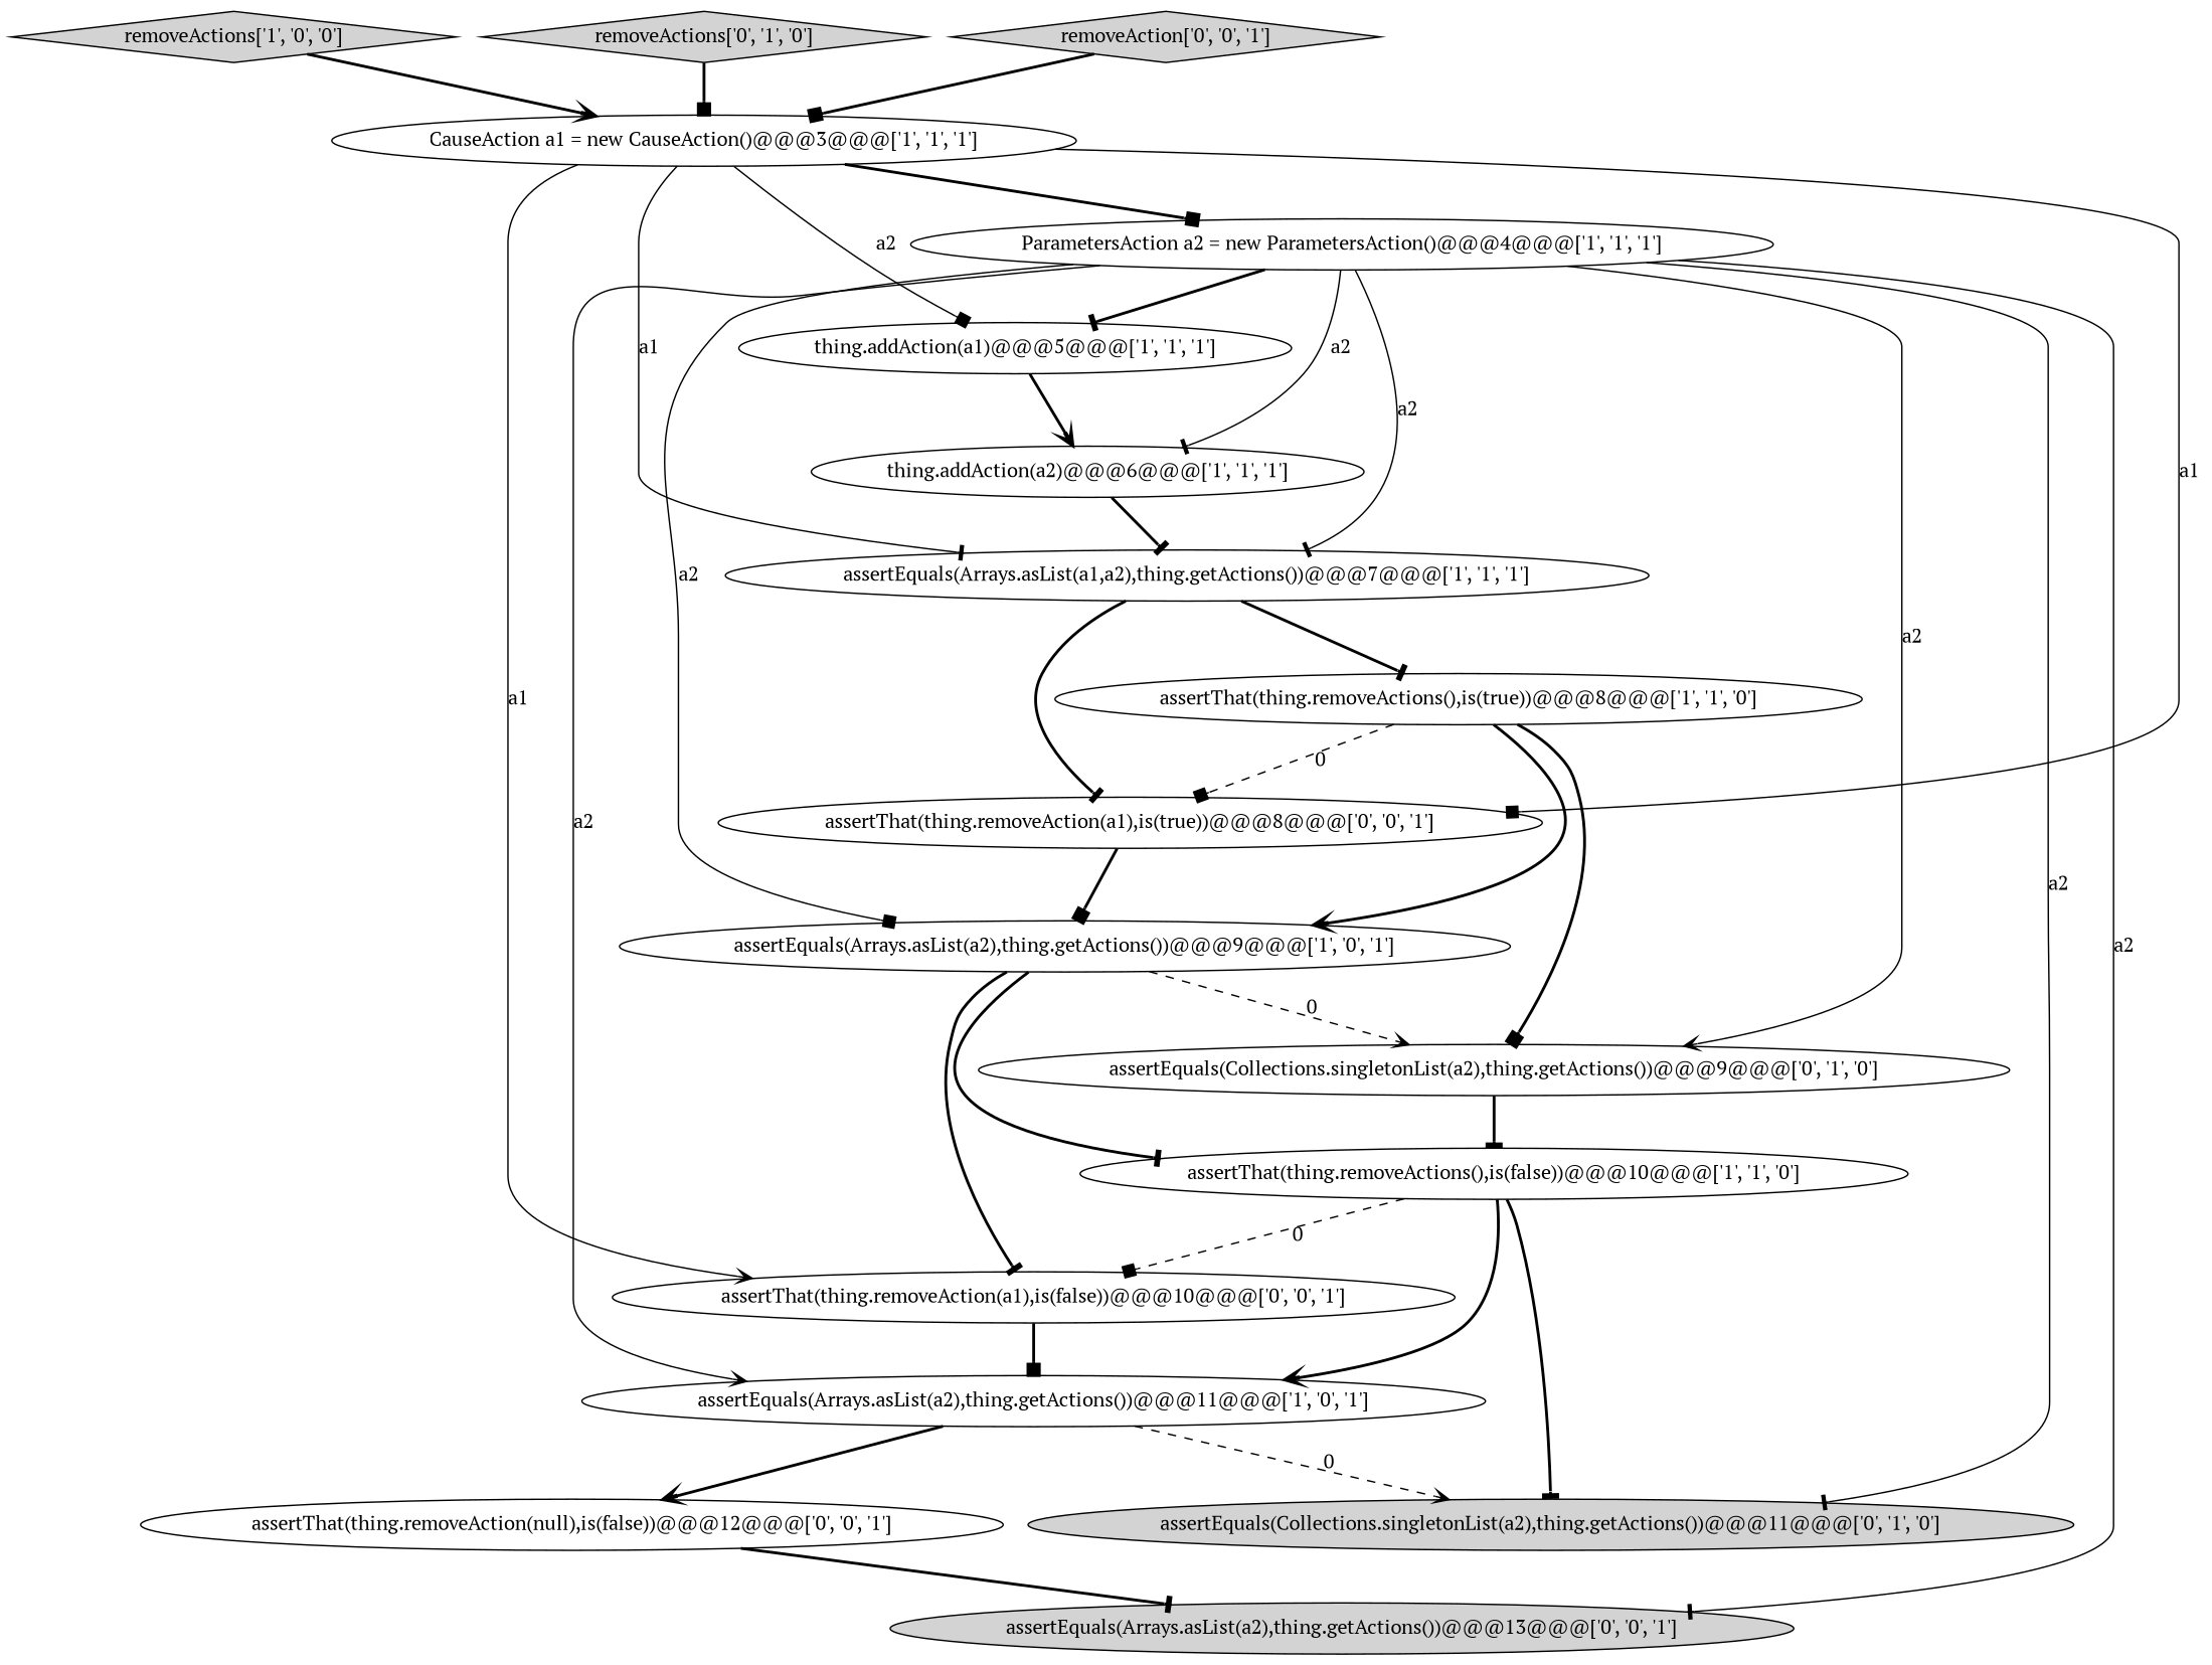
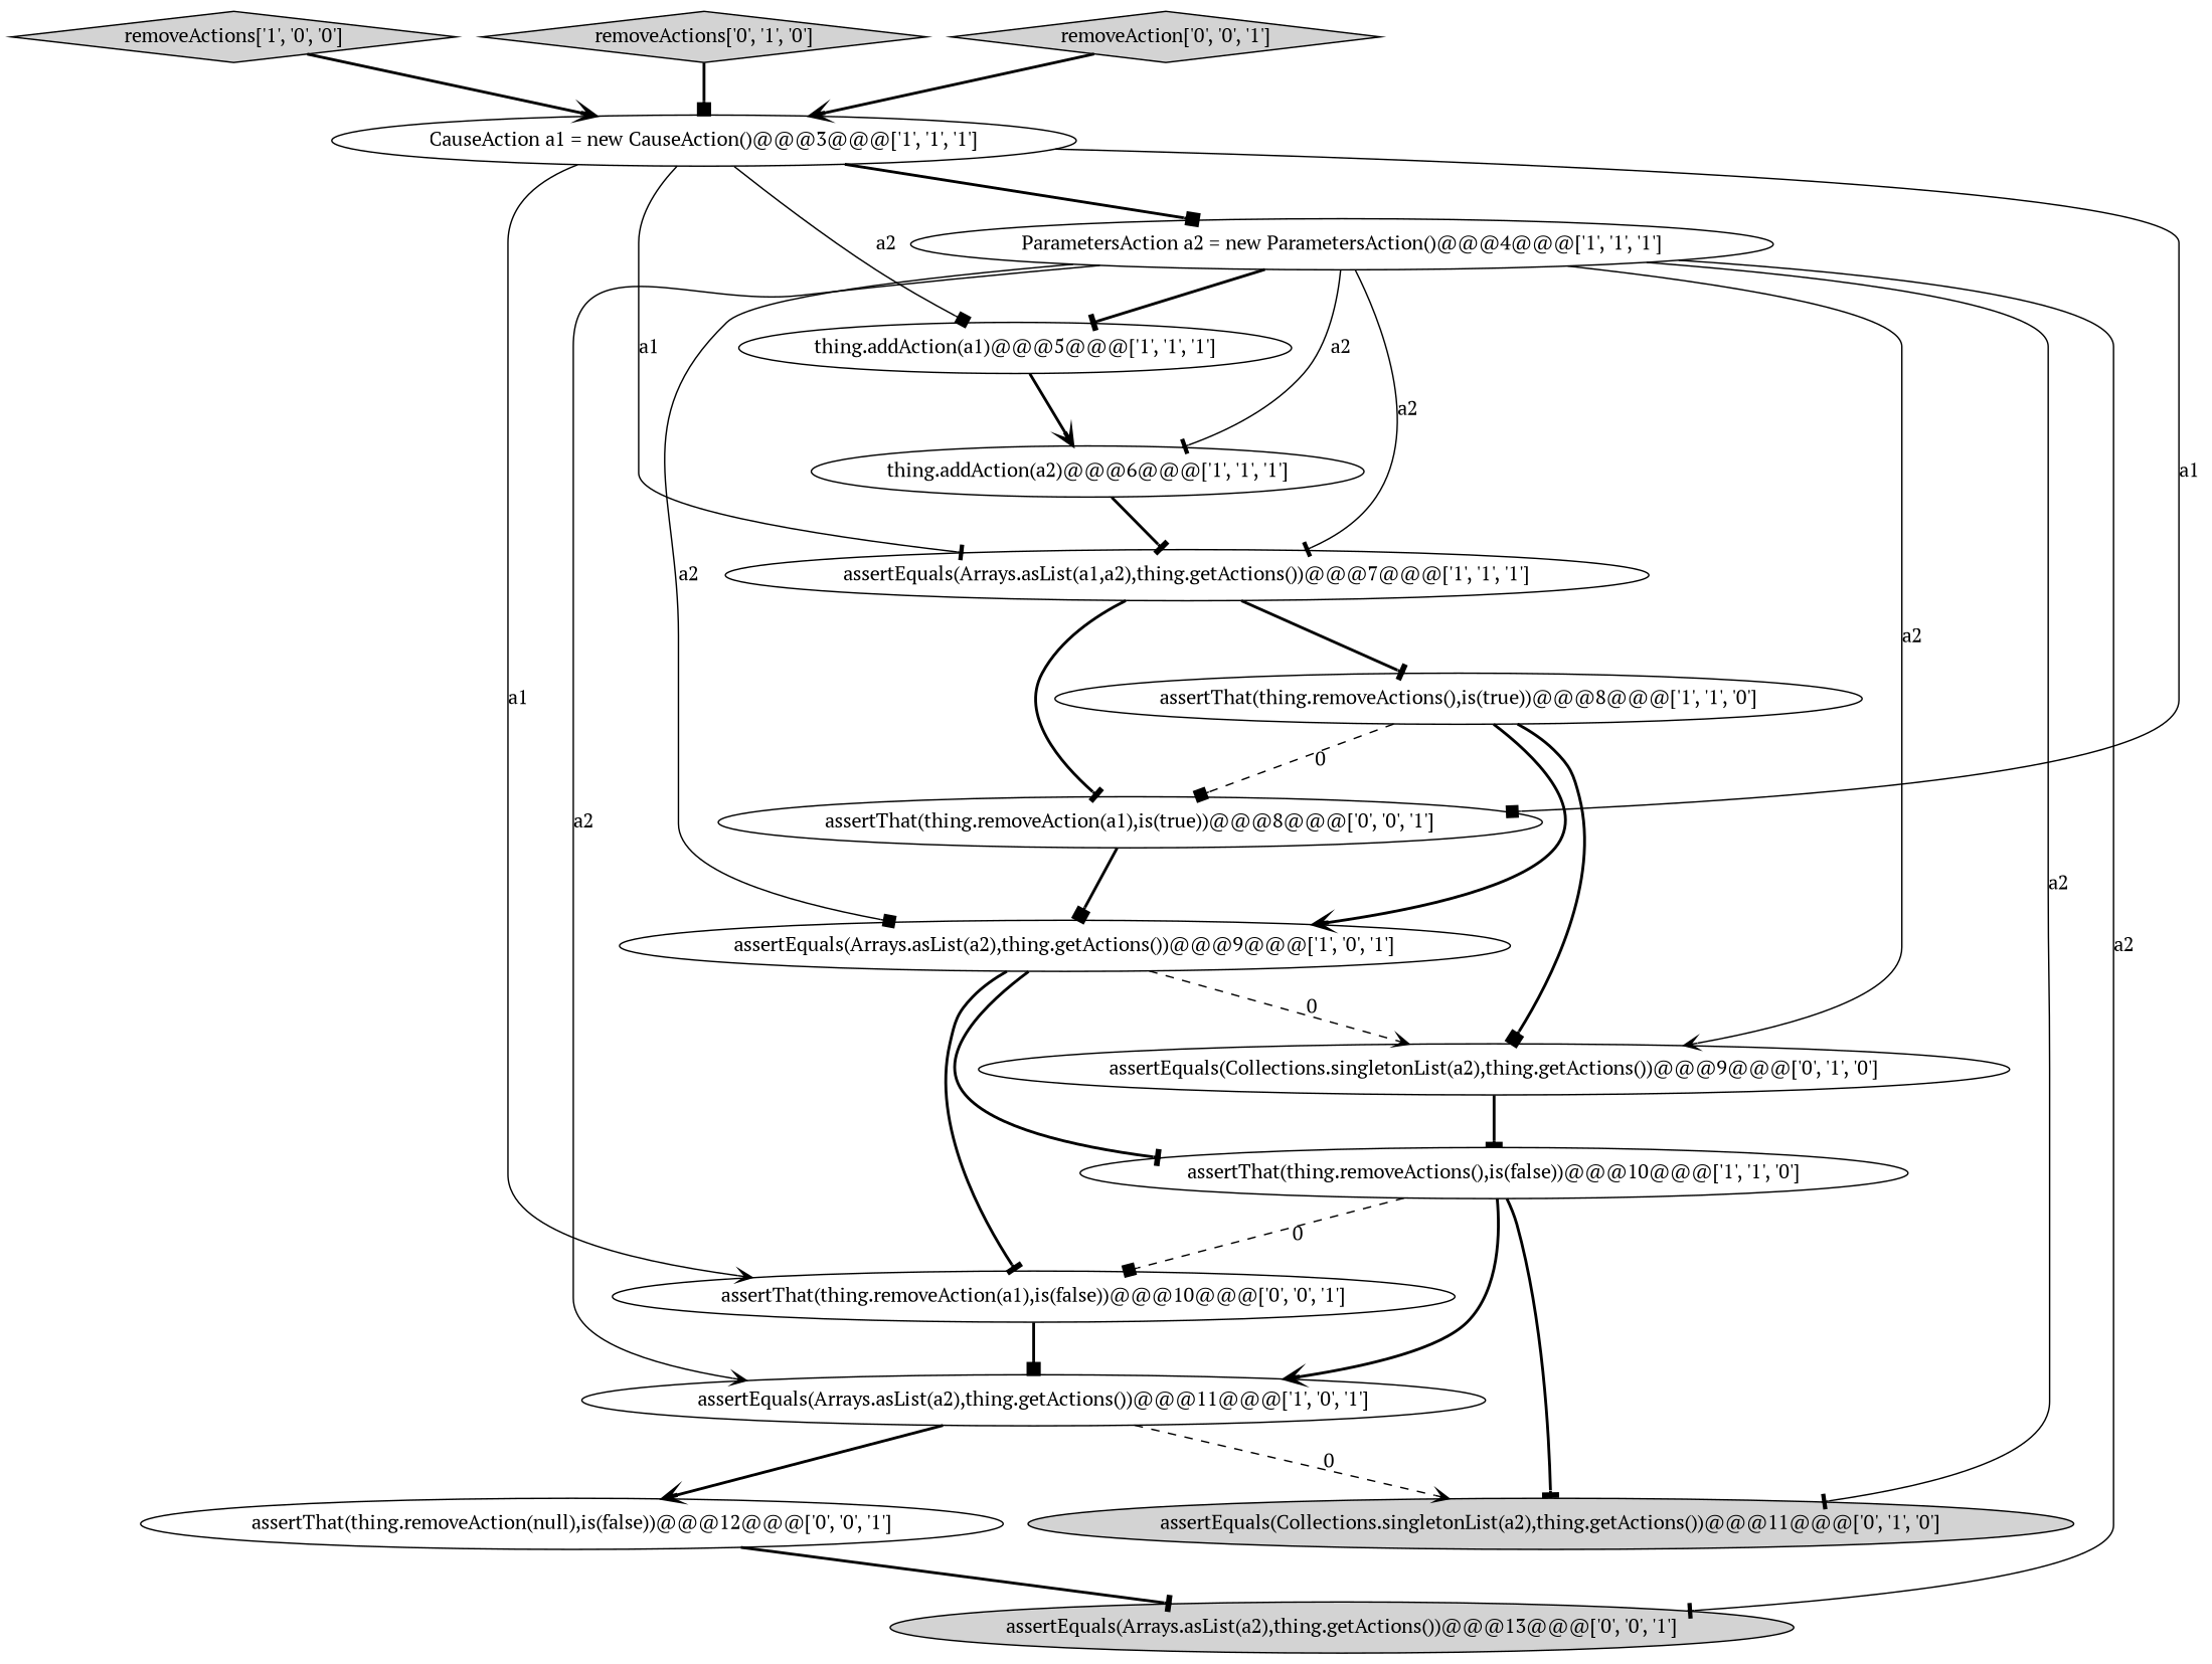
  digraph {
    fontname="PT Serif"
    node [fillcolor=white fontname="PT Serif" shape=ellipse style=filled]
    edge [arrowhead=tee fontname="PT Serif" style=bold]
    n1 [label="assertThat(thing.removeAction(a1),is(false))@@@10@@@['0', '0', '1']"]
    n2 [label="assertEquals(Arrays.asList(a2),thing.getActions())@@@11@@@['1', '0', '1']"]
    n3 [fillcolor=lightgray label="assertEquals(Collections.singletonList(a2),thing.getActions())@@@11@@@['0', '1', '0']"]
    n4 [label="assertThat(thing.removeAction(null),is(false))@@@12@@@['0', '0', '1']"]
    n5 [label="assertThat(thing.removeActions(),is(false))@@@10@@@['1', '1', '0']"]
    n6 [label="thing.addAction(a1)@@@5@@@['1', '1', '1']"]
    n7 [label="thing.addAction(a2)@@@6@@@['1', '1', '1']"]
    n8 [label="assertEquals(Arrays.asList(a1,a2),thing.getActions())@@@7@@@['1', '1', '1']"]
    n9 [fillcolor=lightgray label="assertEquals(Arrays.asList(a2),thing.getActions())@@@13@@@['0', '0', '1']"]
    n10 [label="assertThat(thing.removeActions(),is(true))@@@8@@@['1', '1', '0']"]
    n11 [label="assertThat(thing.removeAction(a1),is(true))@@@8@@@['0', '0', '1']"]
    n12 [label="assertEquals(Collections.singletonList(a2),thing.getActions())@@@9@@@['0', '1', '0']"]
    n13 [label="assertEquals(Arrays.asList(a2),thing.getActions())@@@9@@@['1', '0', '1']"]
    n14 [label="CauseAction a1 = new CauseAction()@@@3@@@['1', '1', '1']"]
    n15 [label="ParametersAction a2 = new ParametersAction()@@@4@@@['1', '1', '1']"]
    n16 [fillcolor=lightgray label="removeActions['1', '0', '0']" shape=diamond]
    n17 [fillcolor=lightgray label="removeActions['0', '1', '0']" shape=diamond]
    n18 [fillcolor=lightgray label="removeAction['0', '0', '1']" shape=diamond]
    n1 -> n2 [arrowhead=box]
    n2 -> n3 [arrowhead=vee label=0 style=dashed]
    n2 -> n4 [arrowhead=vee]
    n4 -> n9
    n5 -> n1 [arrowhead=box label=0 style=dashed]
    n5 -> n2 [arrowhead=vee]
    n5 -> n3
    n6 -> n7 [arrowhead=vee]
    n7 -> n8
    n8 -> n10
    n8 -> n11
    n10 -> n11 [arrowhead=box label=0 style=dashed]
    n10 -> n12 [arrowhead=box]
    n10 -> n13 [arrowhead=vee]
    n11 -> n13 [arrowhead=box]
    n12 -> n5
    n13 -> n1
    n13 -> n5
    n13 -> n12 [arrowhead=vee label=0 style=dashed]
    n14 -> n1 [arrowhead=vee label=a1 style=solid]
    n14 -> n6 [arrowhead=box label=a2 style=solid]
    n14 -> n8 [label=a1 style=solid]
    n14 -> n11 [arrowhead=box label=a1 style=solid]
    n14 -> n15 [arrowhead=box]
    n15 -> n2 [arrowhead=vee label=a2 style=solid]
    n15 -> n3 [label=a2 style=solid]
    n15 -> n6
    n15 -> n7 [label=a2 style=solid]
    n15 -> n8 [label=a2 style=solid]
    n15 -> n9 [label=a2 style=solid]
    n15 -> n12 [arrowhead=vee label=a2 style=solid]
    n15 -> n13 [arrowhead=box label=a2 style=solid]
    n16 -> n14 [arrowhead=vee]
    n17 -> n14 [arrowhead=box]
-   n18 -> n14 [arrowhead=box]
+   n18 -> n14 [arrowhead=vee]
  }
